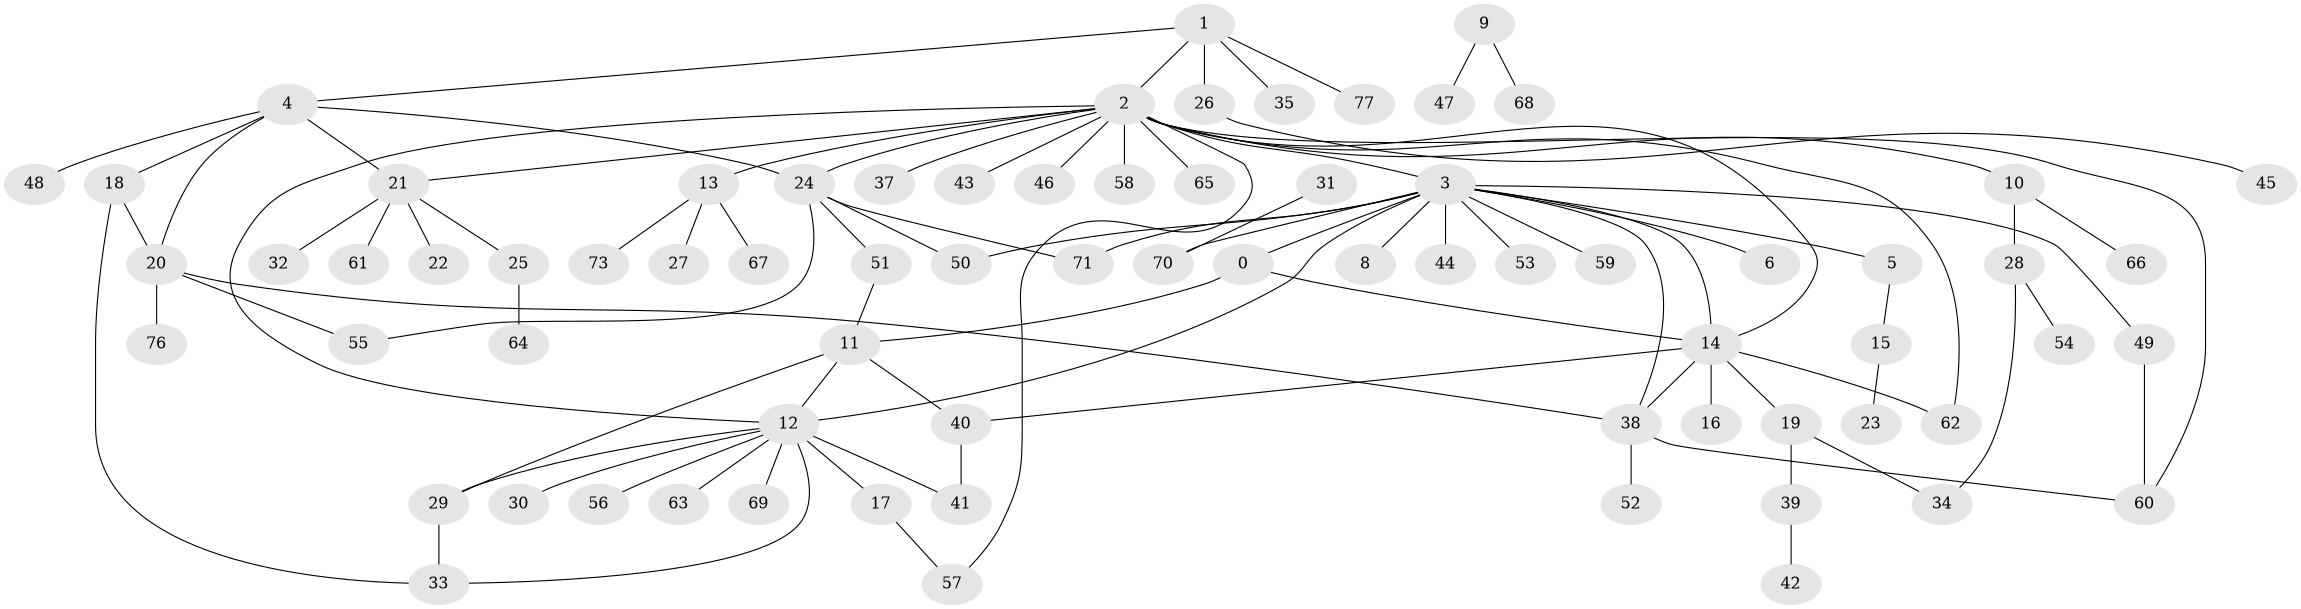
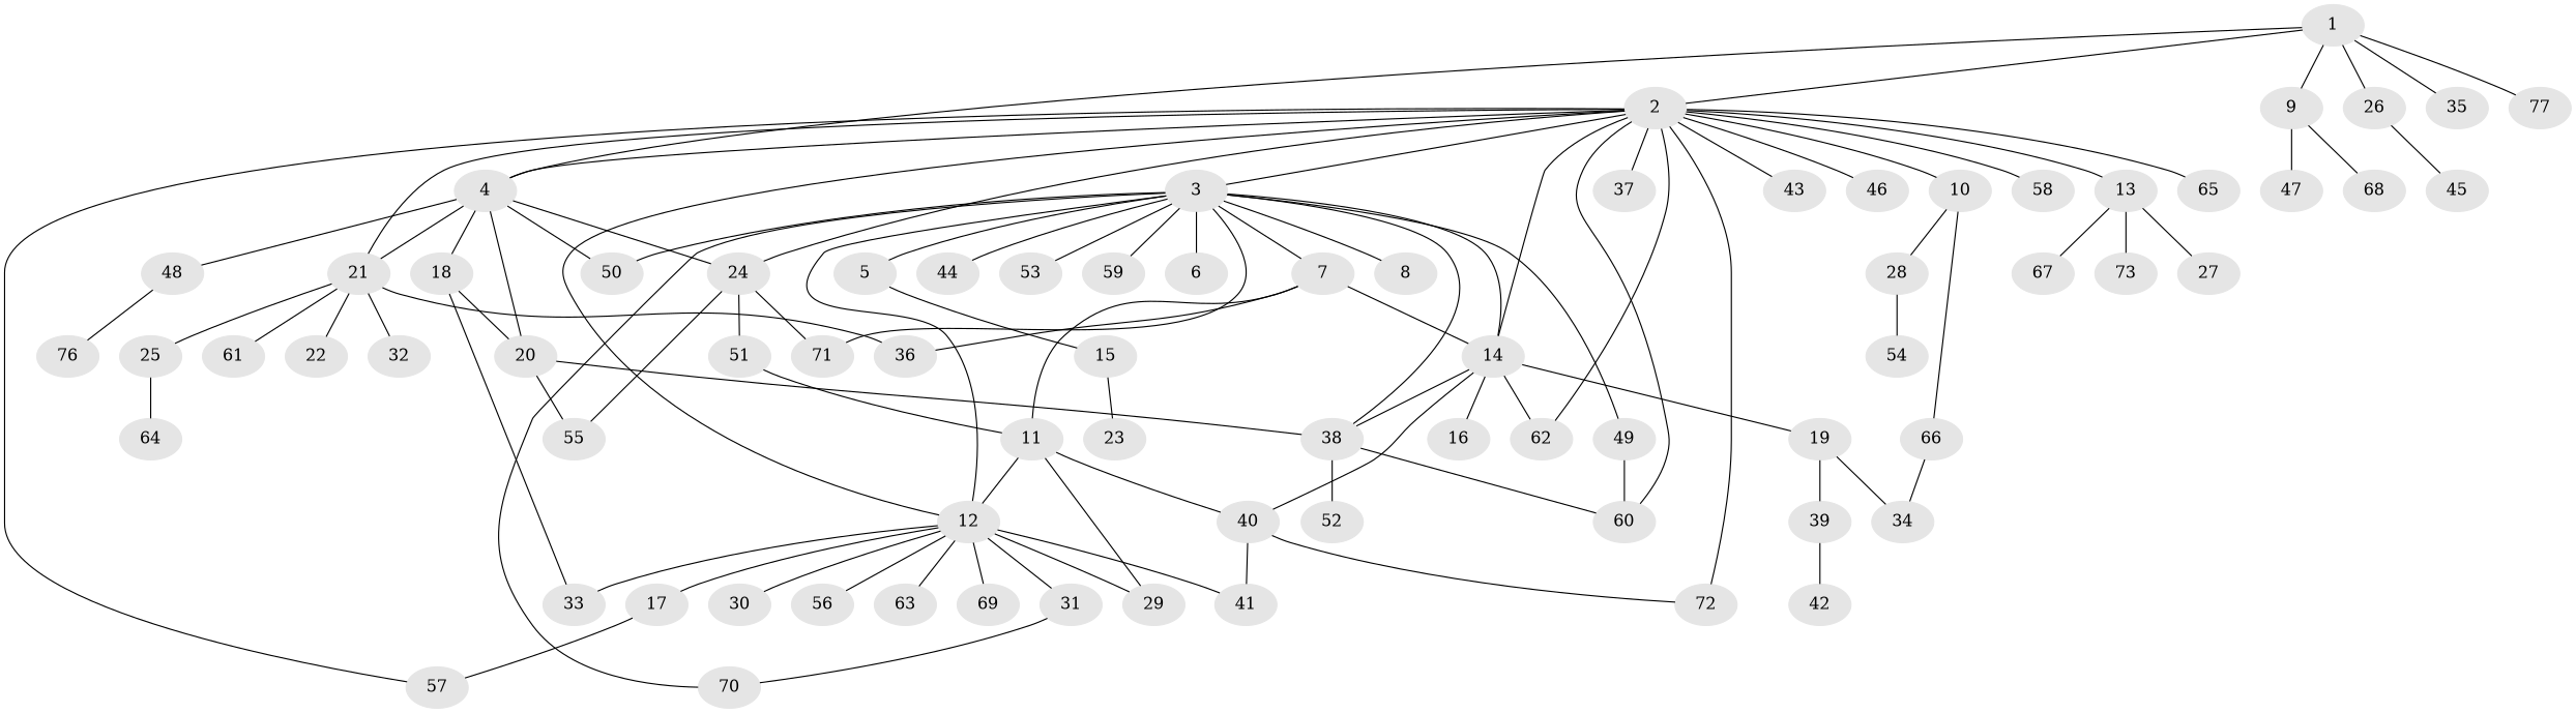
  graph {
    node [color=gray90 style=filled]
    edge [weight=1.0]
    1
    2
    4
    9
    26
    35
    n7 [label=77]
    3
    10
    12
    13
    14
    21
    24
    37
    43
    46
    57
    58
    60
    62
    65
+   72
    18
    20
    48
    47
    68
    45
    5
    6
-   7 [label=0]
+   7
    8
    38
    44
    49
    50
    53
    59
    70
    71
    28
    66
    29
    17
    30
    31
    33
    41
    56
    63
    69
    27
    67
    73
    40
    16
    19
+   36
    22
    25
    32
    61
    51
    55
    15
    11
    52
    76
    23
    34
    54
    39
    42
    64
    1 -- 2
    1 -- 4
+   1 -- 9
    1 -- 26
    1 -- 35
    1 -- n7
+   2 -- 4
    2 -- 3
    2 -- 10
    2 -- 12
    2 -- 13
    2 -- 14
    2 -- 21
    2 -- 24
    2 -- 37
    2 -- 43
    2 -- 46
    2 -- 57
    2 -- 58
    2 -- 60
    2 -- 62
    2 -- 65
+   2 -- 72
    4 -- 21
    4 -- 24
    4 -- 18
    4 -- 20
    4 -- 48
    9 -- 47
    9 -- 68
    26 -- 45
    3 -- 12
    3 -- 14
    3 -- 5
    3 -- 6
    3 -- 7
    3 -- 8
    3 -- 38
    3 -- 44
    3 -- 49
    3 -- 50
    3 -- 53
    3 -- 59
    3 -- 70
    3 -- 71
    10 -- 28
    10 -- 66
    12 -- 29
    12 -- 17
    12 -- 30
+   12 -- 31
    12 -- 33
    12 -- 41
    12 -- 56
    12 -- 63
    12 -- 69
    13 -- 27
    13 -- 67
    13 -- 73
    14 -- 62
    14 -- 38
    14 -- 40
    14 -- 16 [weight=3.0]
    14 -- 19
+   21 -- 36
    21 -- 22
    21 -- 25
    21 -- 32
    21 -- 61
-   24 -- 50
+   4 -- 50
    24 -- 71
    24 -- 51
    24 -- 55
    18 -- 20
    18 -- 33
    20 -- 38
    20 -- 55
-   20 -- 76
+   48 -- 76
    5 -- 15
    7 -- 14
+   7 -- 36
    7 -- 11
    38 -- 60
    38 -- 52
    49 -- 60
-   28 -- 34
+   66 -- 34
    28 -- 54
-   29 -- 33 [weight=3.0]
    17 -- 57
    31 -- 70
+   40 -- 72
    40 -- 41
    19 -- 34
    19 -- 39
    25 -- 64
    51 -- 11
    15 -- 23
    11 -- 12 [weight=2.0]
    11 -- 29
    11 -- 40
    39 -- 42
  }
